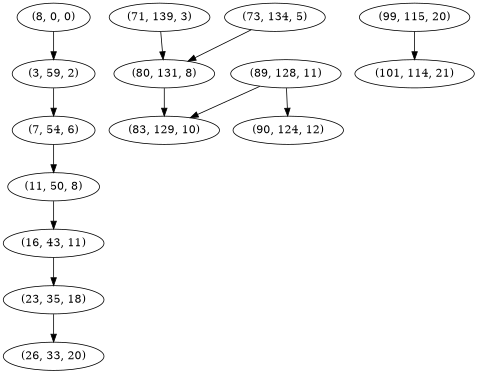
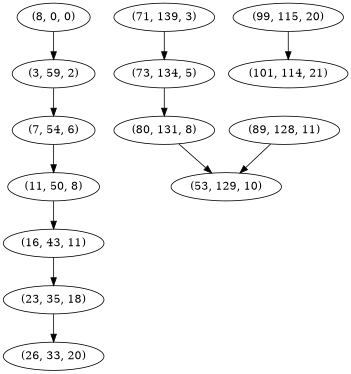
  digraph {
    n1 [label="(8, 0, 0)"]
    "(3, 59, 2)"
    "(7, 54, 6)"
    "(11, 50, 8)"
    "(16, 43, 11)"
    "(23, 35, 18)"
    "(26, 33, 20)"
    "(71, 139, 3)"
    "(73, 134, 5)"
    "(80, 131, 8)"
-   "(83, 129, 10)"
+   "(83, 129, 10)" [label="(53, 129, 10)"]
    "(89, 128, 11)"
-   "(90, 124, 12)"
    "(99, 115, 20)"
    "(101, 114, 21)"
    n1 -> "(3, 59, 2)"
    "(3, 59, 2)" -> "(7, 54, 6)"
    "(7, 54, 6)" -> "(11, 50, 8)"
    "(11, 50, 8)" -> "(16, 43, 11)"
    "(16, 43, 11)" -> "(23, 35, 18)"
    "(23, 35, 18)" -> "(26, 33, 20)"
-   "(71, 139, 3)" -> "(80, 131, 8)"
+   "(71, 139, 3)" -> "(73, 134, 5)"
    "(73, 134, 5)" -> "(80, 131, 8)"
    "(80, 131, 8)" -> "(83, 129, 10)"
    "(89, 128, 11)" -> "(83, 129, 10)"
-   "(89, 128, 11)" -> "(90, 124, 12)"
    "(99, 115, 20)" -> "(101, 114, 21)"
  }
